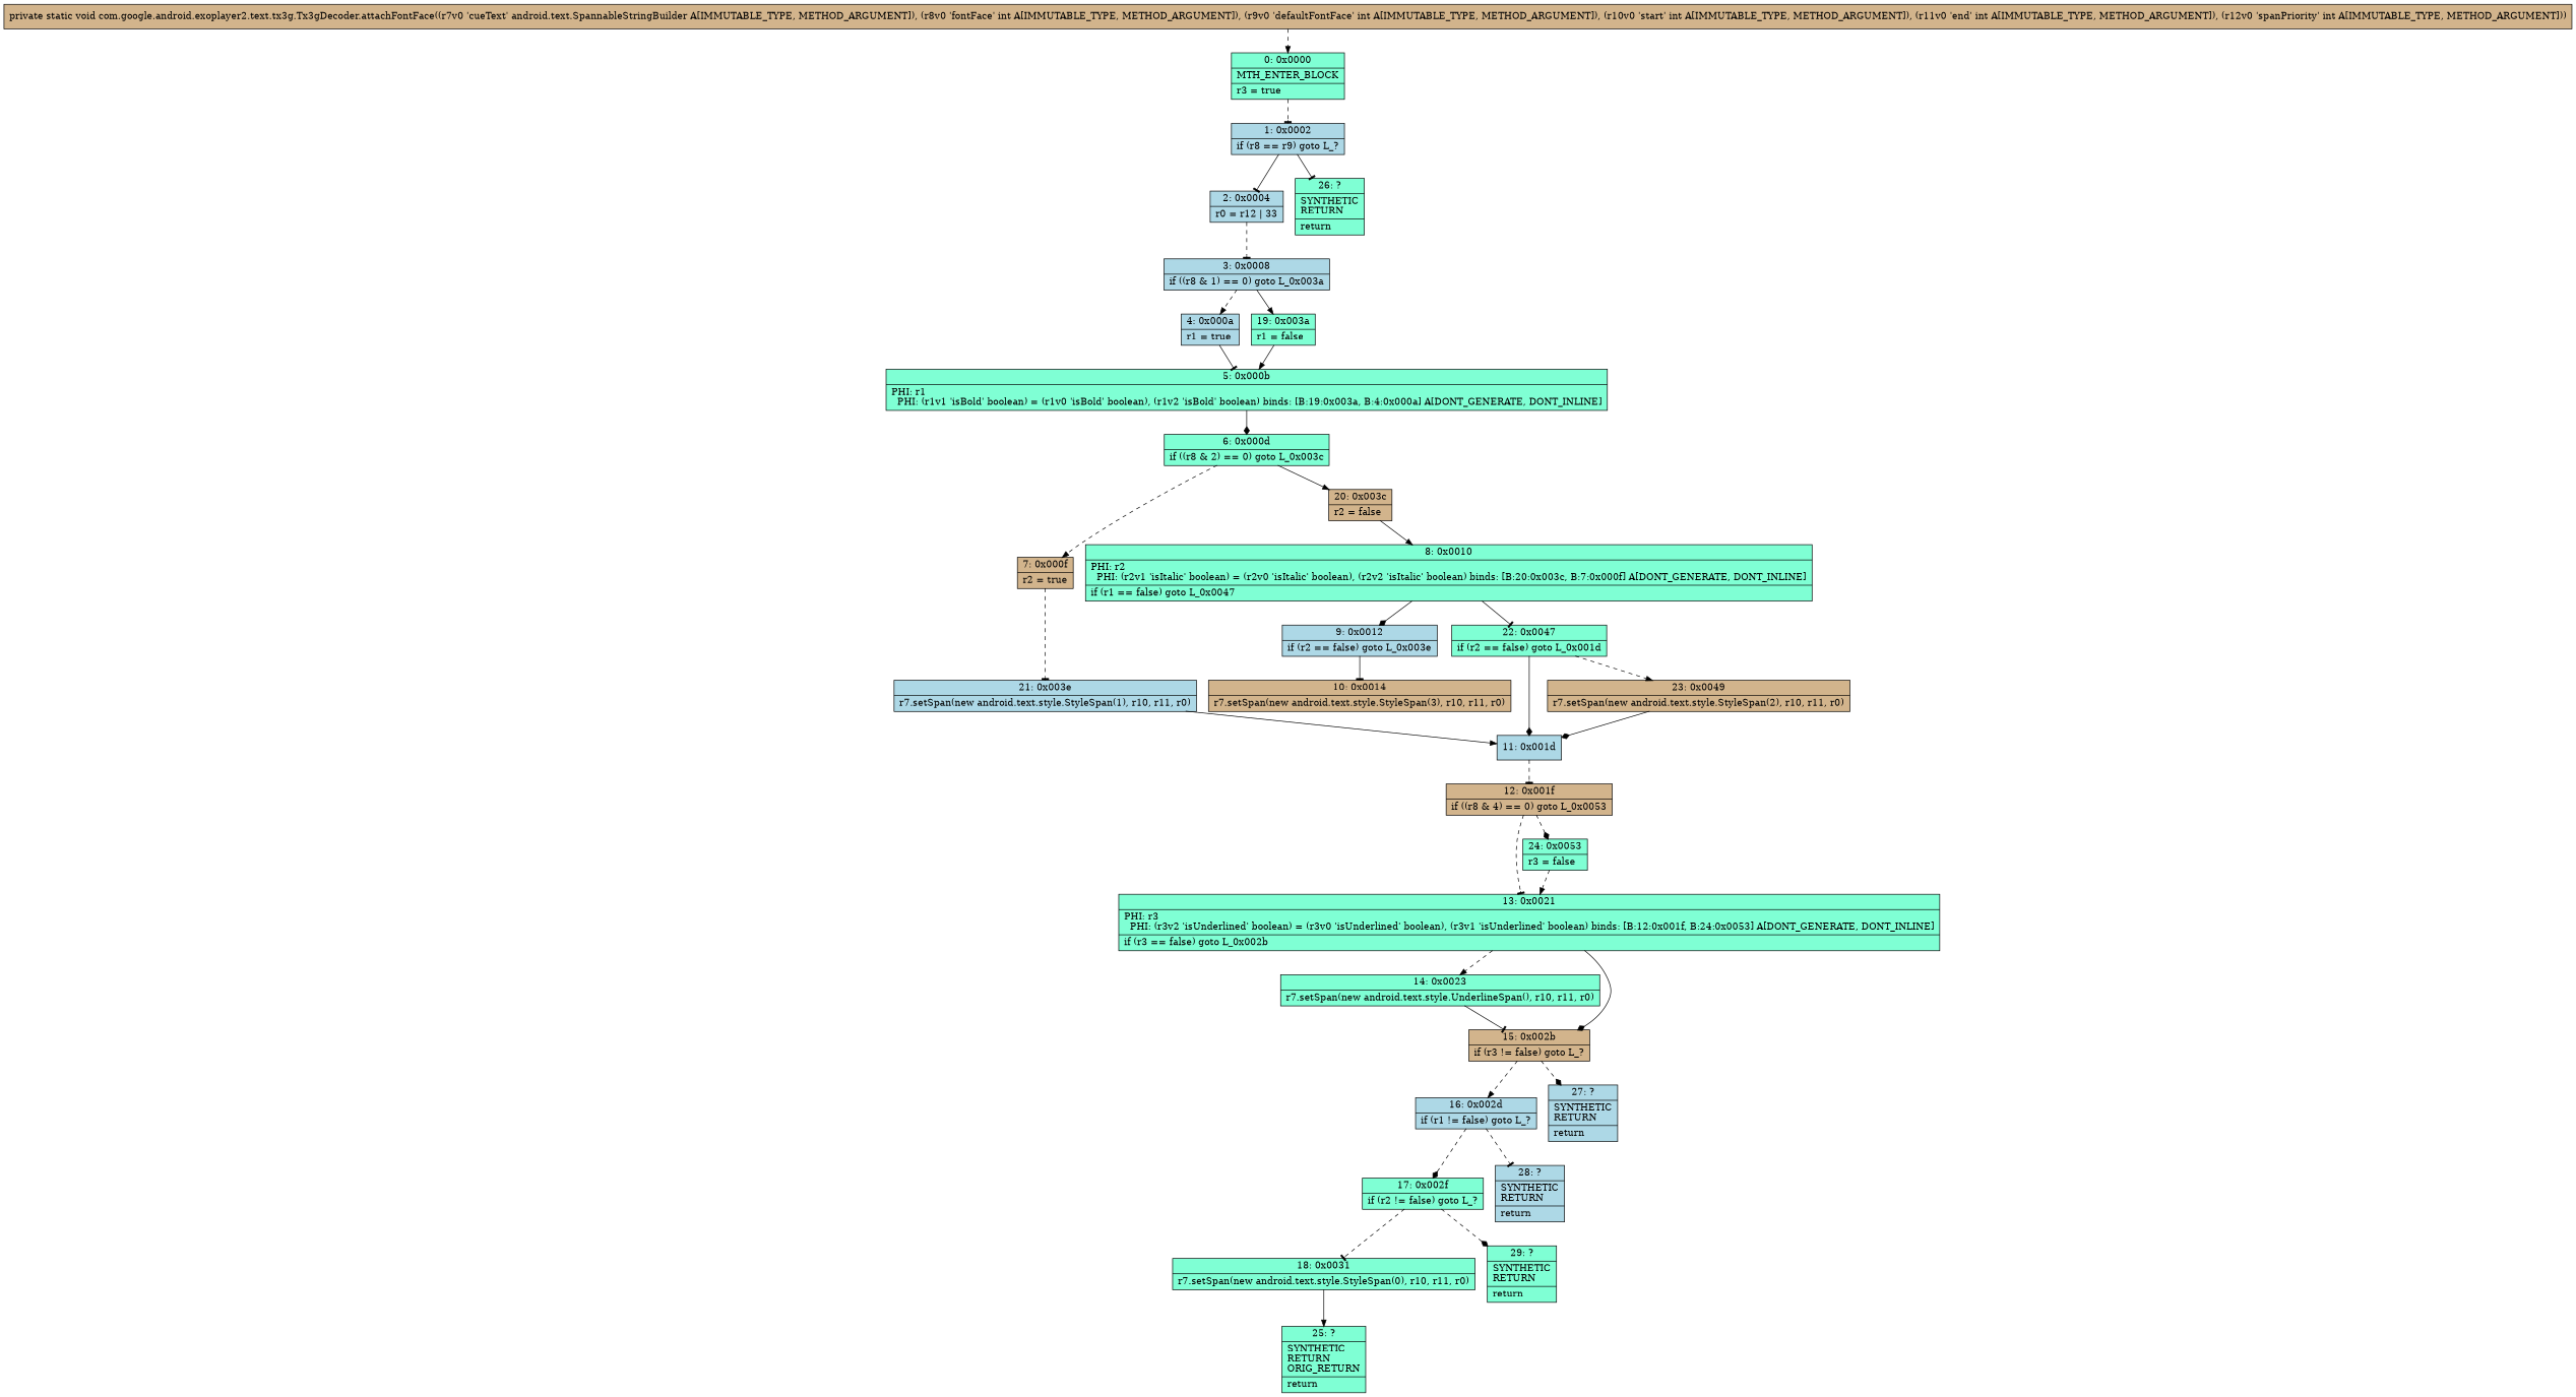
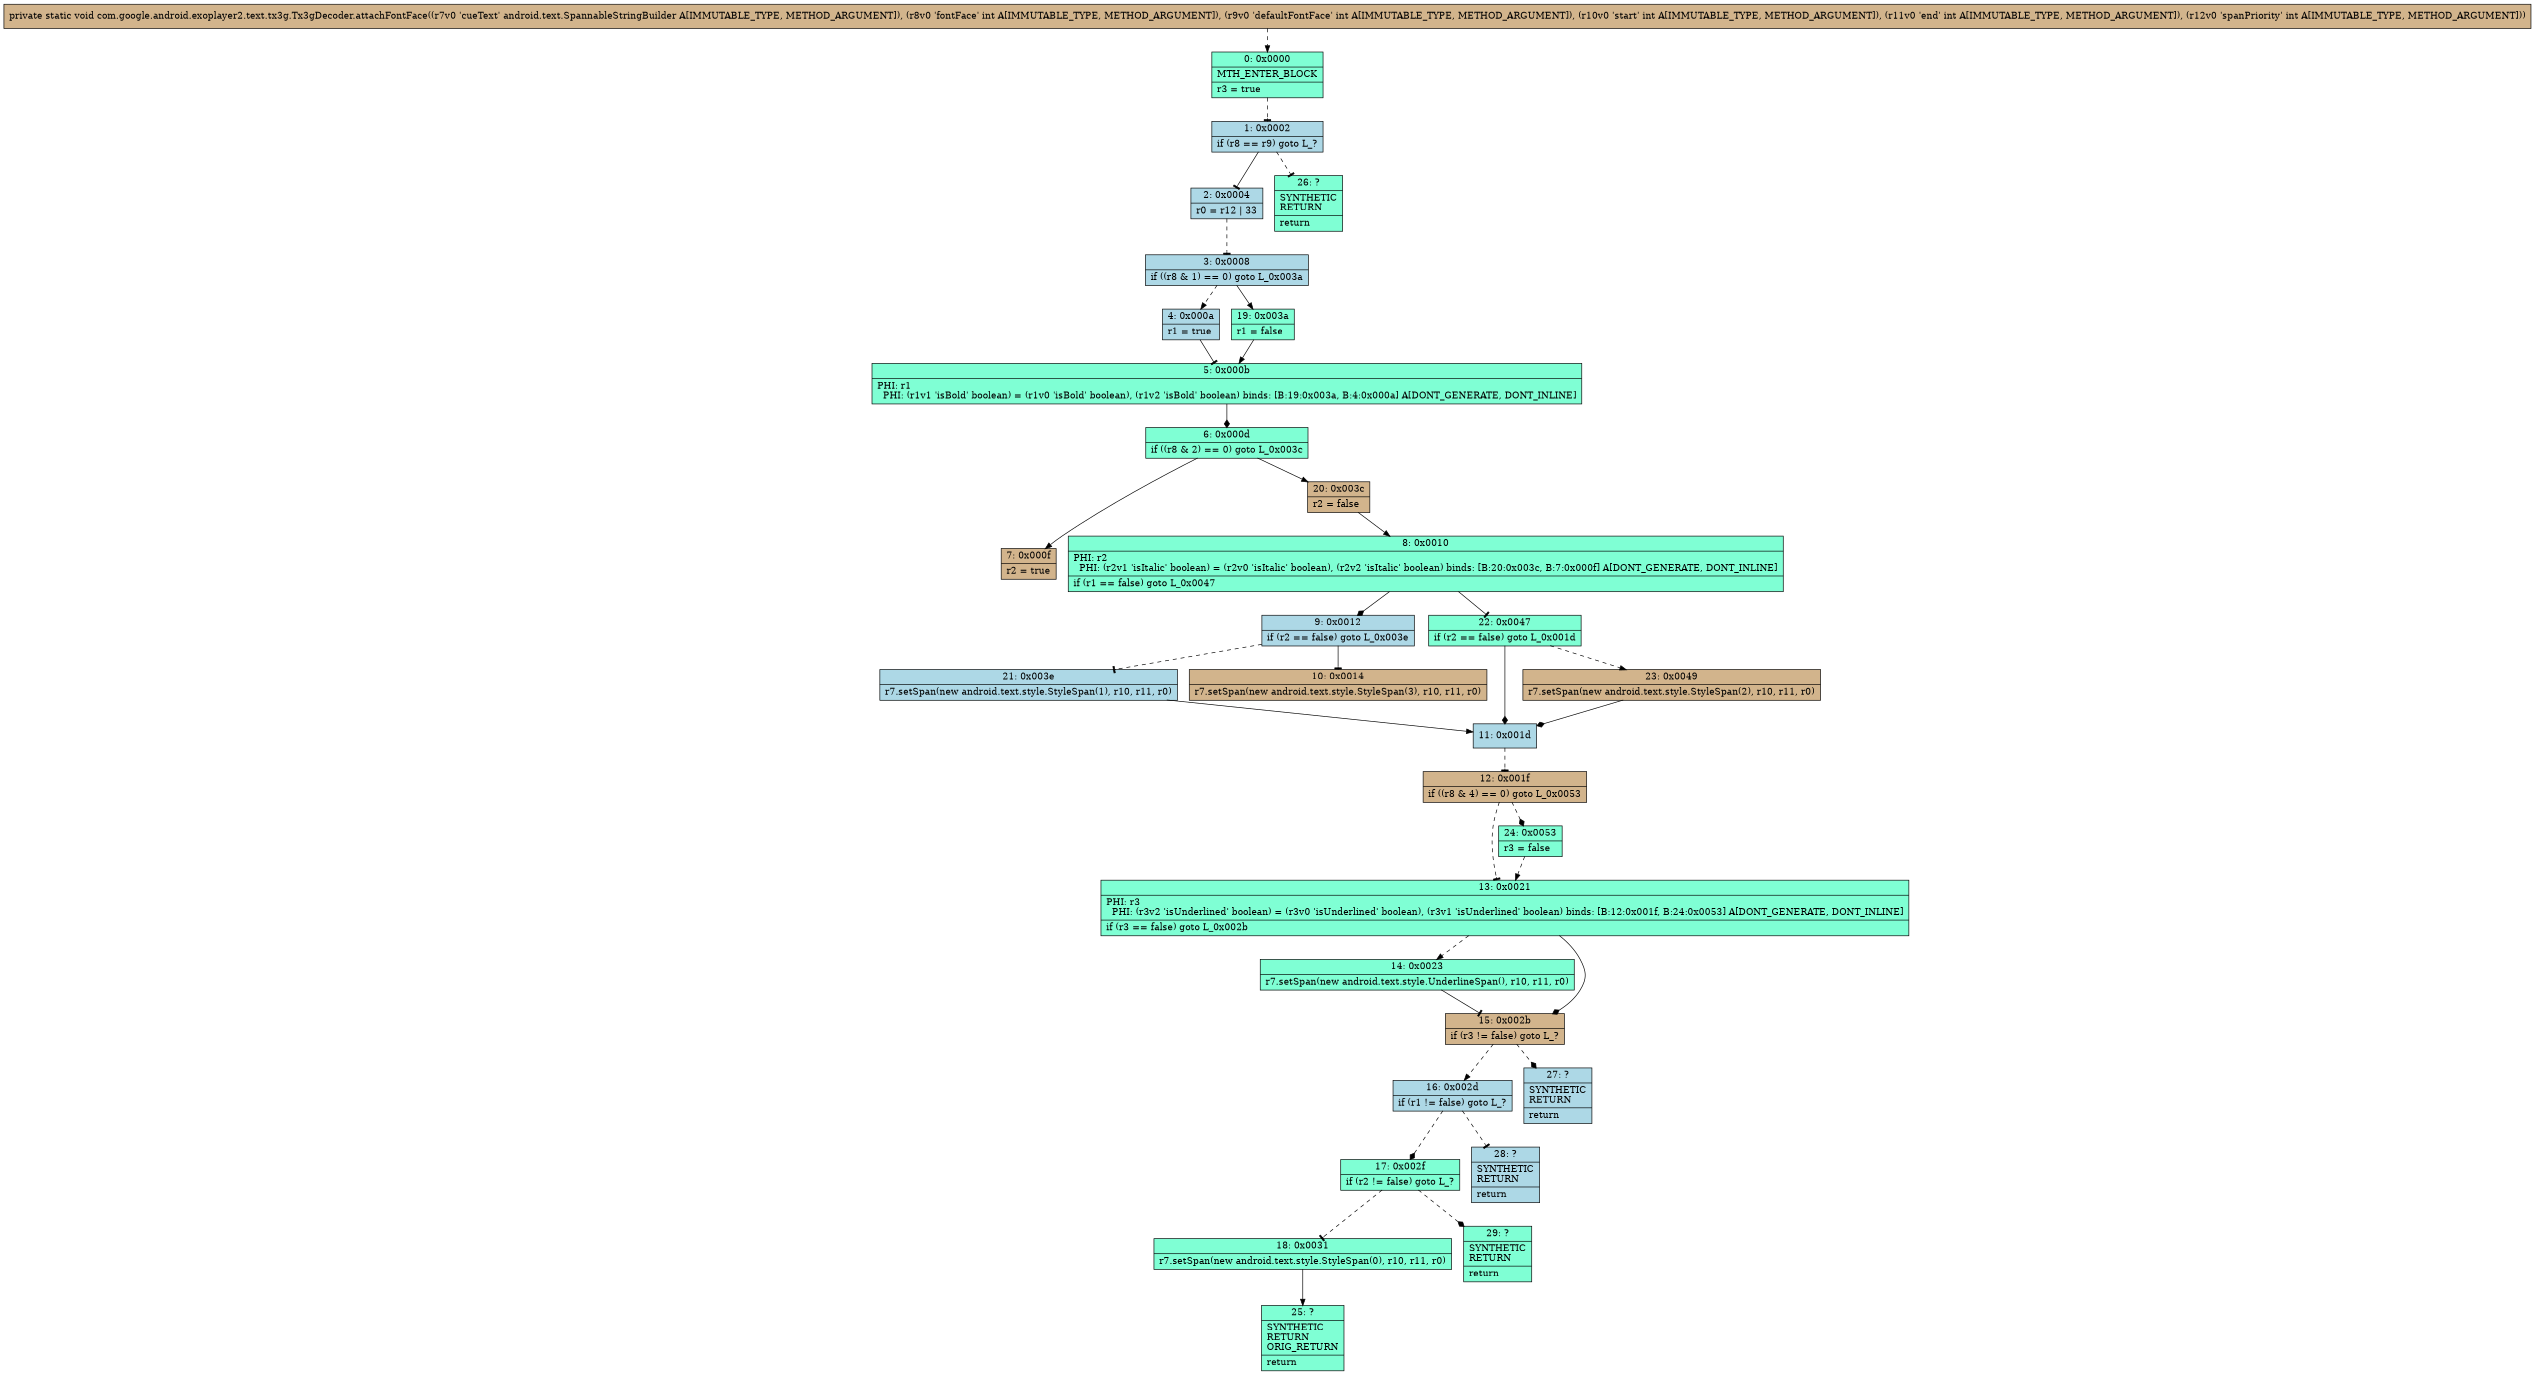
  digraph {
    node [fillcolor=aquamarine shape=record style=filled]
    edge [arrowhead=tee style=dashed]
    n1 [label="{0\:\ 0x0000|MTH_ENTER_BLOCK\l|r3 = true\l}"]
    n2 [fillcolor=lightblue label="{1\:\ 0x0002|if (r8 == r9) goto L_?\l}"]
    n3 [fillcolor=lightblue label="{2\:\ 0x0004|r0 = r12 \| 33\l}"]
    n4 [label="{26\:\ ?|SYNTHETIC\lRETURN\l|return\l}"]
    n5 [fillcolor=lightblue label="{3\:\ 0x0008|if ((r8 & 1) == 0) goto L_0x003a\l}"]
    n6 [fillcolor=lightblue label="{4\:\ 0x000a|r1 = true\l}"]
    n7 [label="{19\:\ 0x003a|r1 = false\l}"]
    n8 [label="{5\:\ 0x000b|PHI: r1 \l  PHI: (r1v1 'isBold' boolean) = (r1v0 'isBold' boolean), (r1v2 'isBold' boolean) binds: [B:19:0x003a, B:4:0x000a] A[DONT_GENERATE, DONT_INLINE]\l}"]
    n9 [label="{6\:\ 0x000d|if ((r8 & 2) == 0) goto L_0x003c\l}"]
    n10 [fillcolor=tan label="{7\:\ 0x000f|r2 = true\l}"]
    n11 [fillcolor=tan label="{20\:\ 0x003c|r2 = false\l}"]
    n12 [label="{8\:\ 0x0010|PHI: r2 \l  PHI: (r2v1 'isItalic' boolean) = (r2v0 'isItalic' boolean), (r2v2 'isItalic' boolean) binds: [B:20:0x003c, B:7:0x000f] A[DONT_GENERATE, DONT_INLINE]\l|if (r1 == false) goto L_0x0047\l}"]
    n13 [fillcolor=lightblue label="{9\:\ 0x0012|if (r2 == false) goto L_0x003e\l}"]
    n14 [label="{22\:\ 0x0047|if (r2 == false) goto L_0x001d\l}"]
    n15 [fillcolor=tan label="{10\:\ 0x0014|r7.setSpan(new android.text.style.StyleSpan(3), r10, r11, r0)\l}"]
    n16 [fillcolor=lightblue label="{21\:\ 0x003e|r7.setSpan(new android.text.style.StyleSpan(1), r10, r11, r0)\l}"]
    n17 [fillcolor=lightblue label="{11\:\ 0x001d}"]
    n18 [fillcolor=tan label="{23\:\ 0x0049|r7.setSpan(new android.text.style.StyleSpan(2), r10, r11, r0)\l}"]
    n19 [fillcolor=tan label="{12\:\ 0x001f|if ((r8 & 4) == 0) goto L_0x0053\l}"]
    n20 [label="{13\:\ 0x0021|PHI: r3 \l  PHI: (r3v2 'isUnderlined' boolean) = (r3v0 'isUnderlined' boolean), (r3v1 'isUnderlined' boolean) binds: [B:12:0x001f, B:24:0x0053] A[DONT_GENERATE, DONT_INLINE]\l|if (r3 == false) goto L_0x002b\l}"]
    n21 [label="{24\:\ 0x0053|r3 = false\l}"]
    n22 [label="{14\:\ 0x0023|r7.setSpan(new android.text.style.UnderlineSpan(), r10, r11, r0)\l}"]
    n23 [fillcolor=tan label="{15\:\ 0x002b|if (r3 != false) goto L_?\l}"]
    n24 [fillcolor=lightblue label="{16\:\ 0x002d|if (r1 != false) goto L_?\l}"]
    n25 [fillcolor=lightblue label="{27\:\ ?|SYNTHETIC\lRETURN\l|return\l}"]
    n26 [label="{17\:\ 0x002f|if (r2 != false) goto L_?\l}"]
    n27 [fillcolor=lightblue label="{28\:\ ?|SYNTHETIC\lRETURN\l|return\l}"]
    n28 [label="{18\:\ 0x0031|r7.setSpan(new android.text.style.StyleSpan(0), r10, r11, r0)\l}"]
    n29 [label="{29\:\ ?|SYNTHETIC\lRETURN\l|return\l}"]
    n30 [label="{25\:\ ?|SYNTHETIC\lRETURN\lORIG_RETURN\l|return\l}"]
    n31 [fillcolor=tan label="{private static void com.google.android.exoplayer2.text.tx3g.Tx3gDecoder.attachFontFace((r7v0 'cueText' android.text.SpannableStringBuilder A[IMMUTABLE_TYPE, METHOD_ARGUMENT]), (r8v0 'fontFace' int A[IMMUTABLE_TYPE, METHOD_ARGUMENT]), (r9v0 'defaultFontFace' int A[IMMUTABLE_TYPE, METHOD_ARGUMENT]), (r10v0 'start' int A[IMMUTABLE_TYPE, METHOD_ARGUMENT]), (r11v0 'end' int A[IMMUTABLE_TYPE, METHOD_ARGUMENT]), (r12v0 'spanPriority' int A[IMMUTABLE_TYPE, METHOD_ARGUMENT])) }"]
    n1 -> n2
    n2 -> n3 [style=solid]
-   n2 -> n4 [style=solid]
+   n2 -> n4
    n3 -> n5
    n5 -> n6 [arrowhead=normal]
    n5 -> n7 [arrowhead=normal style=solid]
    n6 -> n8 [style=solid]
    n7 -> n8 [arrowhead=normal style=solid]
    n8 -> n9 [arrowhead=diamond style=solid]
-   n9 -> n10 [arrowhead=normal]
+   n9 -> n10 [arrowhead=normal style=solid]
    n9 -> n11 [arrowhead=normal style=solid]
    n11 -> n12 [arrowhead=normal style=solid]
    n12 -> n13 [arrowhead=diamond style=solid]
    n12 -> n14 [style=solid]
    n13 -> n15 [style=solid]
-   n10 -> n16
+   n13 -> n16
    n14 -> n17 [arrowhead=diamond style=solid]
    n14 -> n18 [arrowhead=normal]
    n16 -> n17 [arrowhead=normal style=solid]
    n17 -> n19
    n18 -> n17 [arrowhead=diamond style=solid]
    n19 -> n20
    n19 -> n21 [arrowhead=diamond]
    n20 -> n22 [arrowhead=normal]
    n20 -> n23 [arrowhead=diamond style=solid]
    n21 -> n20 [arrowhead=normal]
    n22 -> n23 [style=solid]
    n23 -> n24 [arrowhead=normal]
    n23 -> n25 [arrowhead=diamond]
    n24 -> n26 [arrowhead=diamond]
    n24 -> n27
    n26 -> n28
    n26 -> n29 [arrowhead=diamond]
    n28 -> n30 [arrowhead=normal style=solid]
    n31 -> n1 [arrowhead=normal]
  }
